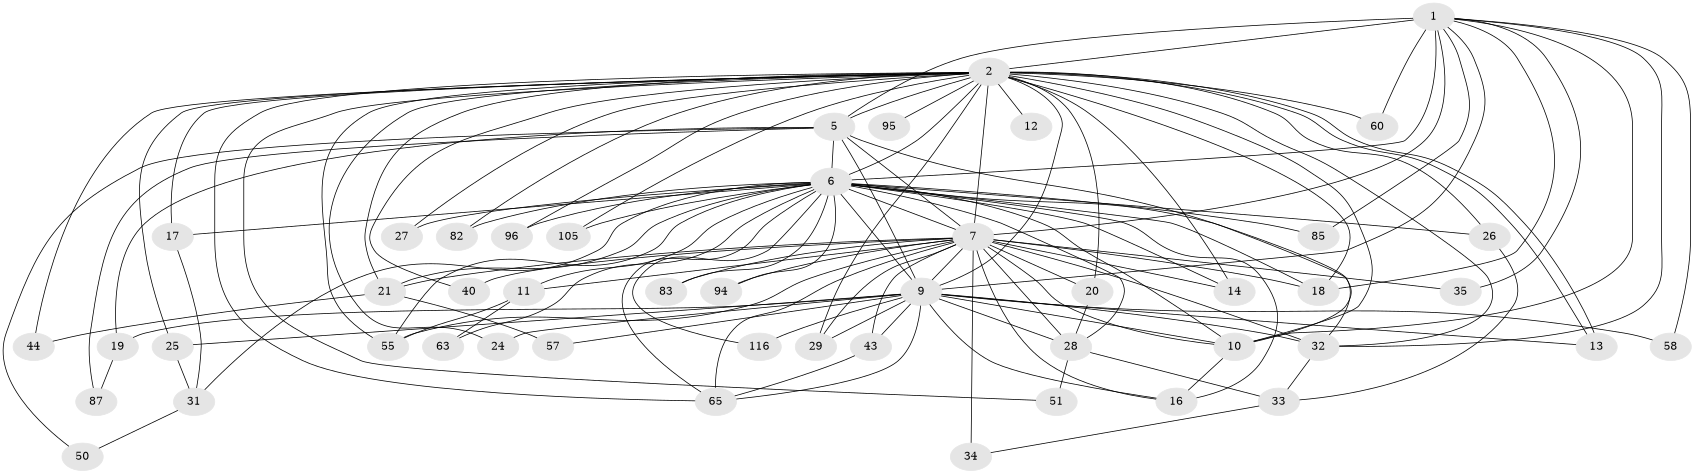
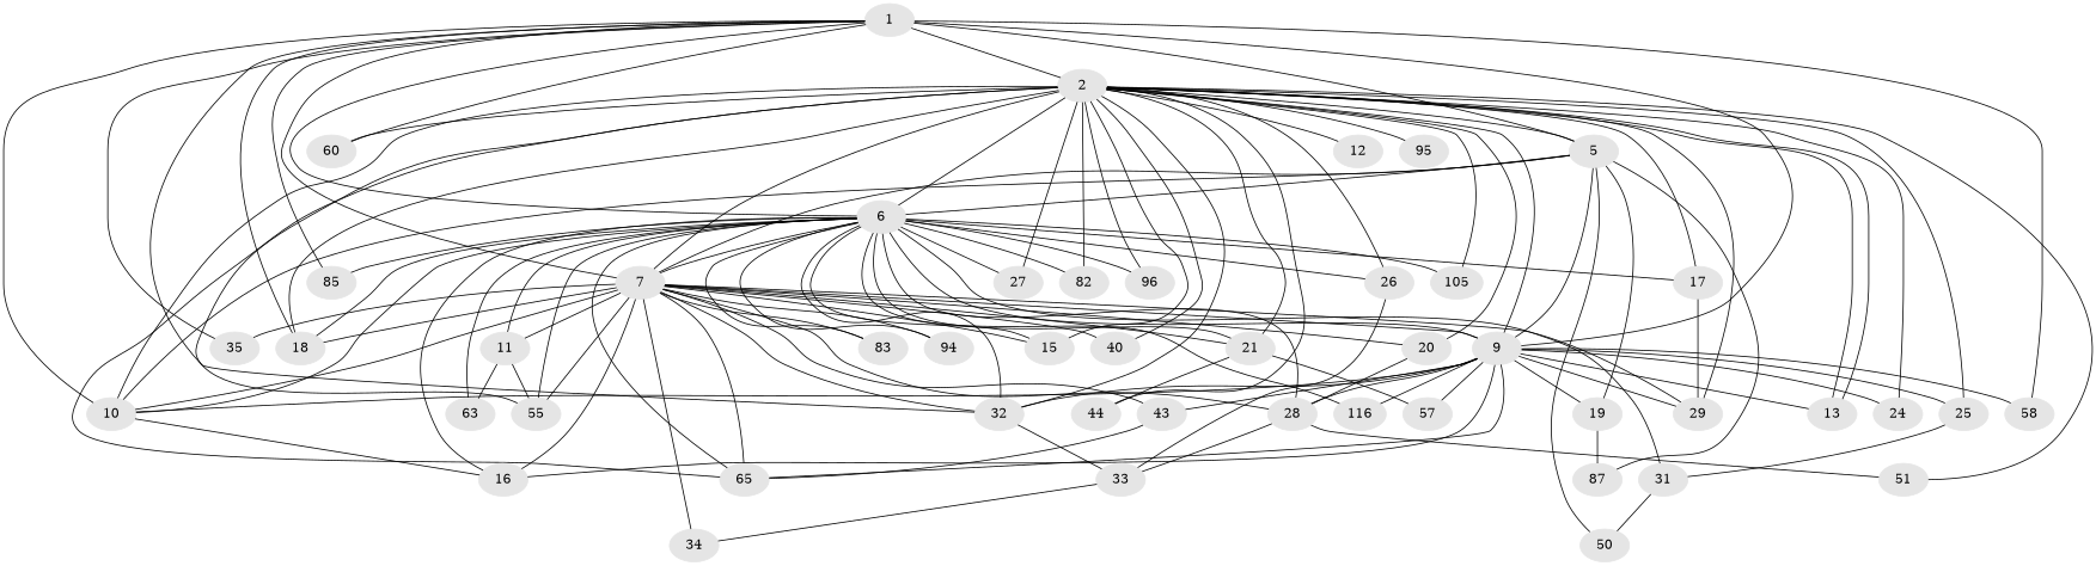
  graph {
    node [color=gray90 style=filled]
    2 [super="+4+99+119+111+48+39+41+52+61+67+22+71+49+3"]
    5 [super="+77+74+36+110+102"]
    6 [super="+8"]
    7 [super="+98+30+46+54+45+14"]
    9 [super="+80"]
    10 [super="+69"]
    18 [super="+108"]
    32 [super="+72+53"]
    60 [super="+89"]
    12
    13
-   15 [label=14]
+   15
    17
    20 [super="+91"]
    21
    24 [super="+78"]
    25
    26 [super="+93"]
    27
    29 [super="+66+79"]
    40
    44
    51
    55 [super="+92"]
    65 [super="+109+81+68"]
    82
    95
    96
    105 [super="+106"]
    1
    35
    58
    85
    19
    50
    87
    11
    16
    n39 [label=63]
    28 [super="+114+47"]
    31
    83
    94 [super="+112"]
    116
    34
    43 [super="+73"]
    57
    33 [super="+37"]
    2 -- 5 [weight=4]
    2 -- 6 [weight=6]
    2 -- 7 [weight=11]
    2 -- 9 [weight=4]
    2 -- 10 [weight=4]
    2 -- 18
    2 -- 32
    2 -- 60 [weight=2]
    2 -- 12 [weight=2]
    2 -- 13 [weight=2]
    2 -- 13
    2 -- 15
    2 -- 17
    2 -- 20 [weight=2]
    2 -- 21
    2 -- 24 [weight=2]
    2 -- 25
    2 -- 26
    2 -- 27
    2 -- 29
    2 -- 40 [weight=2]
    2 -- 44
    2 -- 51
    2 -- 55
    2 -- 65
    2 -- 82
    2 -- 95 [weight=2]
    2 -- 96
    2 -- 105
    5 -- 6 [weight=5]
    5 -- 7 [weight=3]
    5 -- 9
    5 -- 10
    5 -- 19
    5 -- 50
    5 -- 87
    6 -- 7 [weight=6]
    6 -- 9 [weight=4]
    6 -- 10 [weight=2]
    6 -- 18
    6 -- 32
    6 -- 15
    6 -- 17
    6 -- 21
    6 -- 26 [weight=2]
    6 -- 27
    6 -- 55
    6 -- 65 [weight=2]
    6 -- 82
    6 -- 96
    6 -- 105 [weight=2]
    6 -- 85
    6 -- 11
    6 -- 16
    6 -- n39
    6 -- 28
    6 -- 31
    6 -- 83
    6 -- 94 [weight=2]
    6 -- 116
    7 -- 9 [weight=2]
    7 -- 10
    7 -- 18
    7 -- 32 [weight=2]
    7 -- 15 [weight=2]
    7 -- 20
    7 -- 21
    7 -- 29
    7 -- 40
    7 -- 55
    7 -- 65 [weight=2]
    7 -- 35
    7 -- 11
    7 -- 16
    7 -- 28
    7 -- 83
    7 -- 94
    7 -- 34 [weight=2]
    7 -- 43 [weight=2]
    9 -- 10
    9 -- 32
    9 -- 13
    9 -- 24
    9 -- 25
    9 -- 29
    9 -- 65
    9 -- 58
    9 -- 19
    9 -- 16
    9 -- 28
    9 -- 116
    9 -- 43
    9 -- 57
    10 -- 16
    32 -- 33
-   17 -- 31
+   17 -- 29
    20 -- 28
    21 -- 44
    21 -- 57
    25 -- 31
    26 -- 33
    1 -- 2 [weight=4]
    1 -- 5 [weight=3]
    1 -- 6 [weight=2]
    1 -- 7
    1 -- 9 [weight=2]
    1 -- 10 [weight=2]
    1 -- 18
    1 -- 32
    1 -- 60
    1 -- 35
    1 -- 58
    1 -- 85
    19 -- 87
    11 -- 55
    11 -- n39
    28 -- 51
    28 -- 33
    31 -- 50
    43 -- 65
    33 -- 34
  }
